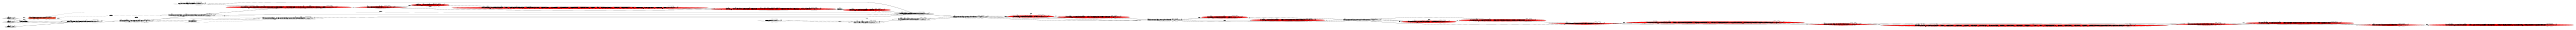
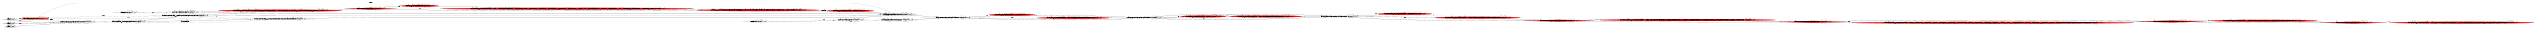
  digraph {
    fontname="DejaVu Serif"
    rankdir=LR
    node [fillcolor=red fontname="DejaVu Serif" shape=ellipse style=filled]
    edge [fontname="DejaVu Serif" style=bold]
    n1 [label="this.connectionGrantCache = new JDBCObjectSimpleCache<>(,\"SELECT c.*,P.ADMIN_OPTION,P.GRANTEE FROM SYS.EXA_DBA_CONNECTION_PRIVS P \" + \"INNER JOIN SYS.EXA_DBA_CONNECTIONS C on P.GRANTED_CONNECTION = C.CONNECTION_NAME ORDER BY P.GRANTEE,C.CONNECTION_NAME \")@@@35@@@['0', '1', '0']"]
    n2 [label="exasolCurrentUserPrivileges.getUserIsAuthorizedForObjectPrivs()@@@37@@@['0', '1', '0']" shape=diamond]
    n3 [label="exasolCurrentUserPrivileges.getUserIsAuthorizedForSystemPrivs()@@@40@@@['0', '1', '0']" shape=diamond]
    n4 [label="this.baseTableGrantCache = new JDBCObjectSimpleCache<>(,\"SELECT \" + \" OBJECT_SCHEMA,\" + \" OBJECT_TYPE,\" + \" GRANTEE,\" + \" OBJECT_NAME,\" + \" GROUP_CONCAT(\" + \" DISTINCT PRIVILEGE\" + \" ORDER BY\" + \" OBJECT_SCHEMA,\" + \" OBJECT_NAME\" + \" SEPARATOR '|'\" + \" ) as PRIVS \" + \" FROM\" + \" SYS.EXA_DBA_OBJ_PRIVS P\" + \" GROUP BY\" + \" OBJECT_SCHEMA,\" + \" OBJECT_TYPE,\" + \" GRANTEE,\" + \" OBJECT_NAME ORDER BY GRANTEE,OBJECT_SCHEMA,OBJECT_TYPE,OBJECT_NAME\")@@@38@@@['0', '1', '0']"]
    n5 [label="virtualSchemaCache = new JDBCObjectSimpleCache<>(,\"select\" + \" SCHEMA_NAME as OBJECT_NAME,\" + \" SCHEMA_OWNER AS OWNER,\" + \" ADAPTER_SCRIPT,\" + \" LAST_REFRESH,\" + \" LAST_REFRESH_BY,\" + \" ADAPTER_NOTES,\" + \" OBJECT_COMMENT,\" + \" CREATED\" + \" from\" + \" EXA_VIRTUAL_SCHEMAS s\" + \" INNER JOIN\" + \" EXA_ALL_OBJECTS o\" + \" ON\" + \" o.OBJECT_NAME = s.SCHEMA_NAME AND\" + \" o.OBJECT_TYPE = 'SCHEMA'\")@@@14@@@['0', '1', '0']"]
    n6 [label="schemaSQL += \" union all select distinct SCHEMA_NAME as \"OBJECT_NAME\", 'SYS' as owner, cast(null as timestamp) as created, '' as \"OBJECT_COMMENT\" from SYS.EXA_SYSCAT \" + \"order by b.object_name\"@@@16@@@['0', '1', '0']"]
    n7 [label="schemaCache = new JDBCObjectSimpleCache<>(,schemaSQL)@@@17@@@['0', '1', '0']"]
    n8 [fillcolor=white label="this.exasolCurrentUserPrivileges = new ExasolCurrentUserPrivileges(monitor,session,this)@@@6@@@['1', '1', '0']"]
    n9 [fillcolor=white label="this.db2CurrentUserPrivileges = new DB2CurrentUserPrivileges(monitor,session,activeSchemaName,this)@@@6@@@['0', '0', '1']"]
    n10 [label="String schemaSQL = \"select b.object_name,b.owner,b.created,b.object_comment from EXA_ALL_OBJECTS b \" + \"inner join EXA_SCHEMAS s on b.object_name = s.schema_name where b.object_type = 'SCHEMA' \"@@@11@@@['0', '1', '0']"]
    n11 [fillcolor=lightgray label="this.dataTypeCache.getAllObjects(monitor,this)@@@12@@@['1', '1', '1']"]
    n12 [label="exasolCurrentUserPrivileges.getatLeastV6()@@@12@@@['0', '1', '0']" shape=diamond]
    n13 [fillcolor=white label="exasolCurrentUserPrivileges.getUserIsAuthorizedForUsers()@@@25@@@['1', '1', '0']" shape=diamond]
    n14 [label="this.userCache = new JDBCObjectSimpleCache<>(,\"select * from EXA_DBA_USERS ORDER BY USER_NAME\")@@@26@@@['0', '1', '0']"]
    n15 [fillcolor=white label="exasolCurrentUserPrivileges.getUserIsAuthorizedForRoles()@@@28@@@['1', '1', '0']" shape=diamond]
    n16 [label="this.roleCache = new JDBCObjectSimpleCache<>(,C_ROLES)@@@22@@@['1', '0', '0']"]
    n17 [label="this.roleCache = new JDBCObjectSimpleCache<>(,\"SELECT * FROM EXA_DBA_ROLES ORDER BY ROLE_NAME\")@@@29@@@['0', '1', '0']"]
    n18 [fillcolor=white label="exasolCurrentUserPrivileges.getUserIsAuthorizedForConnections()@@@31@@@['1', '1', '0']" shape=diamond]
    n19 [label="schemaSQL += \" and not schema_is_virtual \"@@@13@@@['0', '1', '0']"]
    n20 [label="this.connectionCache = new JDBCObjectSimpleCache<>(,C_CONNECTIONS)@@@25@@@['1', '0', '0']"]
    n21 [label="this.connectionCache = new JDBCObjectSimpleCache<>(,\"SELECT * FROM EXA_DBA_CONNECTIONS ORDER BY CONNECTION_NAME\")@@@32@@@['0', '1', '0']"]
    n22 [label="exasolCurrentUserPrivileges.getUserIsAuthorizedForConnectionPrivs()@@@34@@@['0', '1', '0']" shape=diamond]
    n23 [fillcolor=white label="this.dataTypeCache.setCache(Collections.emptyList())@@@23@@@['1', '1', '0']"]
    n24 [label="this.userCache = new JDBCObjectSimpleCache<>(,C_USERS)@@@19@@@['1', '0', '0']"]
    n25 [label="this.systemGrantCache = new JDBCObjectSimpleCache<>(,\"SELECT GRANTEE,PRIVILEGE,ADMIN_OPTION FROM SYS.EXA_DBA_SYS_PRIVS ORDER BY GRANTEE,PRIVILEGE\")@@@41@@@['0', '1', '0']"]
    n26 [label="exasolCurrentUserPrivileges.getUserIsAuthorizedForRolePrivs()@@@43@@@['0', '1', '0']" shape=diamond]
    n27 [label="this.roleGrantCache = new JDBCObjectSimpleCache<>(,\"select r.*,p.ADMIN_OPTION,p.GRANTEE from EXA_DBA_ROLES r \" + \"INNER JOIN EXA_DBA_ROLE_PRIVS p ON p.GRANTED_ROLE = r.ROLE_NAME ORDER BY P.GRANTEE,R.ROLE_NAME\")@@@44@@@['0', '1', '0']"]
    n28 [fillcolor=lightgray label="initialize['0', '0', '1']" shape=diamond]
    n29 [fillcolor=tomato label="@NotNull DBRProgressMonitor monitor@@@2@@@['1', '1', '1']" shape=box]
    n30 [fillcolor=white label="super.edu.fdu.CPPDG.tinypdg.pe.ExpressionInfo@8e7e0monitor@@@3@@@['1', '1', '1']"]
    n31 [fillcolor=white label="this.activeSchemaName = determineActiveSchema(session)@@@5@@@['1', '1', '1']"]
+   n32 [fillcolor=white label="SQLException e@@@8@@@['1', '1', '1']" shape=diamond]
    n33 [fillcolor=white label="LOG.warn(\"Error reading active schema\",e)@@@9@@@['1', '1', '1']"]
    n34 [fillcolor=white label="LOG.warn(\"Error reading types info\",e)@@@22@@@['1', '1', '0']"]
    n35 [fillcolor=white label="DBException e@@@21@@@['1', '1', '0']" shape=diamond]
    n36 [fillcolor=lightgray label="initialize['1', '0', '0']"]
    n37 [fillcolor=lightgray label="initialize['0', '1', '0']" shape=diamond]
    n1 -> n2
    n2 -> n3
    n2 -> n4
    n2 -> n4 [label=true style=dotted]
    n3 -> n25 [label=true style=dotted]
    n3 -> n25
    n3 -> n26
    n4 -> n3
    n5 -> n6
    n6 -> n7 [label=schemaSQL style=solid]
    n6 -> n7
    n7 -> n11
    n8 -> n9 [label=0 style=dashed]
    n8 -> n10
    n8 -> n11
    n9 -> n11
    n10 -> n12
    n11 -> n13
    n12 -> n5 [label=true style=dotted]
    n12 -> n6
    n12 -> n19
    n12 -> n19 [label=true style=dotted]
    n13 -> n14 [label=true style=dotted]
    n13 -> n14
    n13 -> n15
    n13 -> n24
    n13 -> n24 [label=true style=dotted]
    n14 -> n15
    n15 -> n16
    n15 -> n16 [label=true style=dotted]
    n15 -> n17
    n15 -> n17 [label=true style=dotted]
    n15 -> n18
    n16 -> n17 [label=0 style=dashed]
    n16 -> n18
    n17 -> n18
    n18 -> n20
    n18 -> n20 [label=true style=dotted]
    n18 -> n21
    n18 -> n21 [label=true style=dotted]
    n18 -> n22
    n19 -> n5
    n20 -> n21 [label=0 style=dashed]
    n21 -> n22
    n22 -> n1 [label=true style=dotted]
    n22 -> n1
    n22 -> n2
    n23 -> n13
    n24 -> n14 [label=0 style=dashed]
    n24 -> n15
    n25 -> n26
    n26 -> n27 [label=true style=dotted]
    n26 -> n27
    n28 -> n29 [label=true style=dotted]
    n28 -> n30
    n29 -> n8 [label=monitor style=solid]
    n29 -> n9 [label=monitor style=solid]
    n29 -> n11 [label=monitor style=solid]
    n29 -> n30 [label=monitor style=solid]
    n30 -> n31
    n31 -> n8
    n31 -> n9
    n31 -> n9 [label=activeSchemaName style=solid]
+   n32 -> n33
+   n32 -> n33 [label=true style=dotted]
    n33 -> n10
    n33 -> n11
    n34 -> n23
    n35 -> n23 [label=true style=dotted]
    n35 -> n34 [label=true style=dotted]
    n35 -> n34
-   n36 -> n29 [label=activeSchemaName style=dotted]
+   n36 -> n29 [label=true style=dotted]
    n36 -> n30
    n37 -> n29 [label=true style=dashed]
    n37 -> n30
  }
